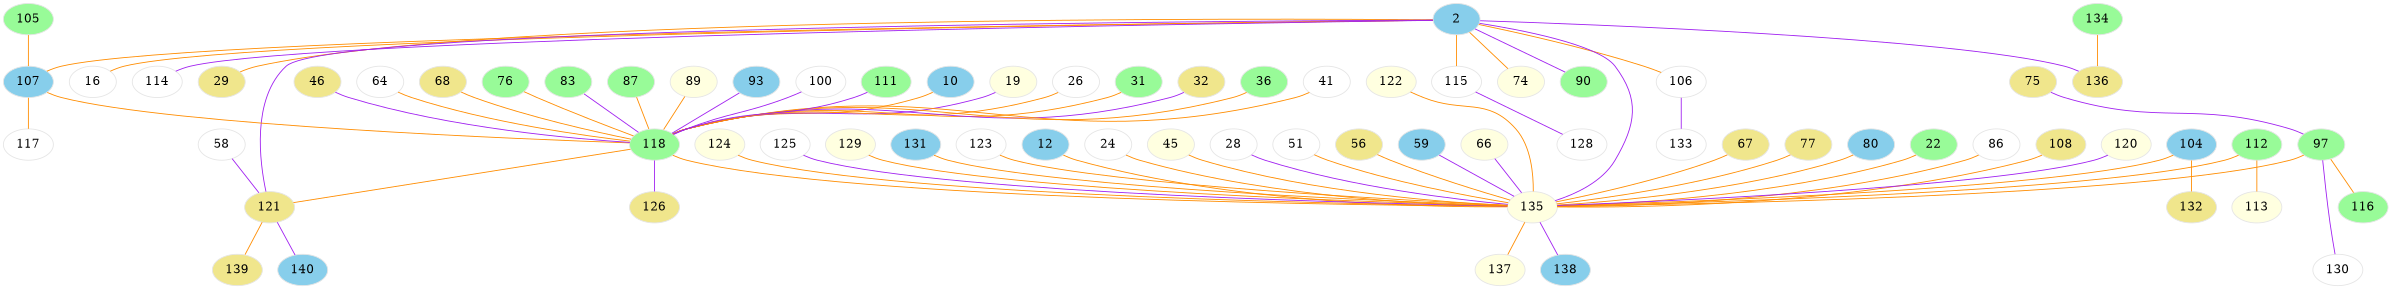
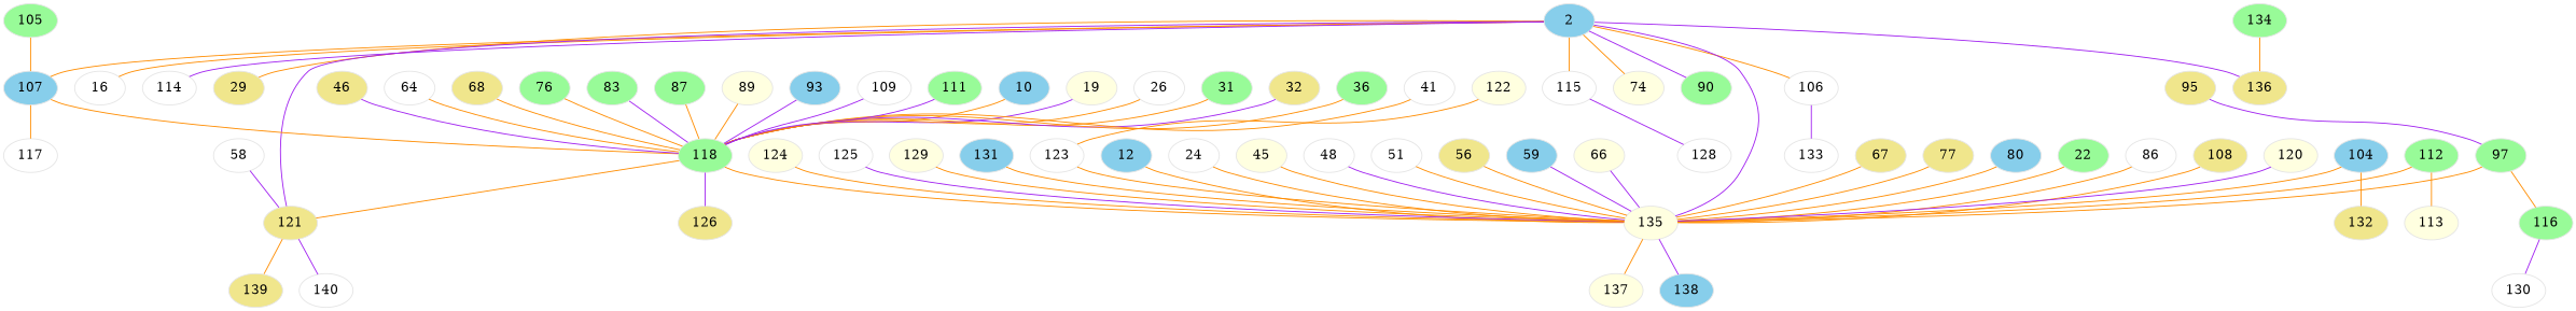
  graph {
    node [color=gray90 fillcolor=white style=filled]
    edge [color=darkorange]
    2 [fillcolor=skyblue]
    16
    n3 [fillcolor=khaki label=29]
    74 [fillcolor=lightyellow]
    90 [fillcolor=palegreen super="+72"]
    106 [super="+101"]
    107 [fillcolor=skyblue super="+98"]
    114 [super="+92"]
    115 [super="+5+39+44+78"]
    121 [fillcolor=khaki super="+53+96"]
    135 [fillcolor=lightyellow super="+88+85+84+127+73"]
    136 [fillcolor=khaki super="+47"]
    133
    118 [fillcolor=palegreen super="+94+22"]
    117
    128
    139 [fillcolor=khaki]
-   140 [fillcolor=skyblue]
+   140
    137 [fillcolor=lightyellow]
    138 [fillcolor=skyblue super="+37"]
    126 [fillcolor=khaki]
    10 [fillcolor=skyblue]
    12 [fillcolor=skyblue]
    19 [fillcolor=lightyellow]
    24
    26
    31 [fillcolor=palegreen]
    32 [fillcolor=khaki]
    36 [fillcolor=palegreen]
    41
    45 [fillcolor=lightyellow]
    46 [fillcolor=khaki]
-   48 [label=28]
+   48
    51
    56 [fillcolor=khaki]
    58
    59 [fillcolor=skyblue]
    64
    66 [fillcolor=lightyellow super="+7"]
    67 [fillcolor=khaki super="+54+61"]
    68 [fillcolor=khaki]
    76 [fillcolor=palegreen]
    77 [fillcolor=khaki super="+27"]
    80 [fillcolor=skyblue]
    n45 [fillcolor=palegreen label=22 super="+79"]
    83 [fillcolor=palegreen]
    86
    87 [fillcolor=palegreen]
    89 [fillcolor=lightyellow]
    93 [fillcolor=skyblue]
    97 [fillcolor=palegreen super="+33+15+75"]
    116 [fillcolor=palegreen]
    130
-   95 [fillcolor=khaki label=75]
+   95 [fillcolor=khaki]
    104 [fillcolor=skyblue]
    132 [fillcolor=khaki]
    105 [fillcolor=palegreen]
    112 [fillcolor=palegreen super="+103"]
    113 [fillcolor=lightyellow]
    108 [fillcolor=khaki]
-   109 [label=100]
+   109
    111 [fillcolor=palegreen]
    120 [fillcolor=lightyellow]
    122 [fillcolor=lightyellow]
    123
    124 [fillcolor=lightyellow]
    125 [super="+49"]
    129 [fillcolor=lightyellow]
    131 [fillcolor=skyblue]
    134 [fillcolor=palegreen]
    2 -- 16
    2 -- n3
    2 -- 74
    2 -- 90 [color=purple]
    2 -- 106
    2 -- 107 [weight=2]
    2 -- 114 [color=purple]
    2 -- 115
    2 -- 121 [color=purple weight=2]
    2 -- 135 [color=purple weight=3]
    2 -- 136 [color=purple]
    106 -- 133 [color=purple]
    107 -- 118 [weight=3]
    107 -- 117
    115 -- 128 [color=purple]
    121 -- 139
    121 -- 140 [color=purple]
    135 -- 137
    135 -- 138 [color=purple]
    118 -- 121
    118 -- 135 [weight=4]
    118 -- 126 [color=purple]
    10 -- 118
    12 -- 135
    19 -- 118 [color=purple]
    24 -- 135
    26 -- 118
    31 -- 118
    32 -- 118 [color=purple]
    36 -- 118
    41 -- 118
    45 -- 135
    46 -- 118 [color=purple]
    48 -- 135 [color=purple]
    51 -- 135
    56 -- 135
    58 -- 121 [color=purple]
    59 -- 135 [color=purple]
    64 -- 118
    66 -- 135 [color=purple]
    67 -- 135
    68 -- 118
    76 -- 118
    77 -- 135
    80 -- 135
    n45 -- 135
    83 -- 118 [color=purple]
    86 -- 135
    87 -- 118
    89 -- 118
    93 -- 118 [color=purple]
    97 -- 135 [weight=4]
    97 -- 116
-   97 -- 130 [color=purple]
+   116 -- 130 [color=purple]
    95 -- 97 [color=purple]
    104 -- 135
    104 -- 132
    105 -- 107
    112 -- 135 [weight=2]
    112 -- 113
    108 -- 135
    109 -- 118 [color=purple]
    111 -- 118 [color=purple]
    120 -- 135 [color=purple]
-   122 -- 135
+   122 -- 123
    123 -- 135
    124 -- 135
    125 -- 135 [color=purple]
    129 -- 135
    131 -- 135
    134 -- 136
  }
